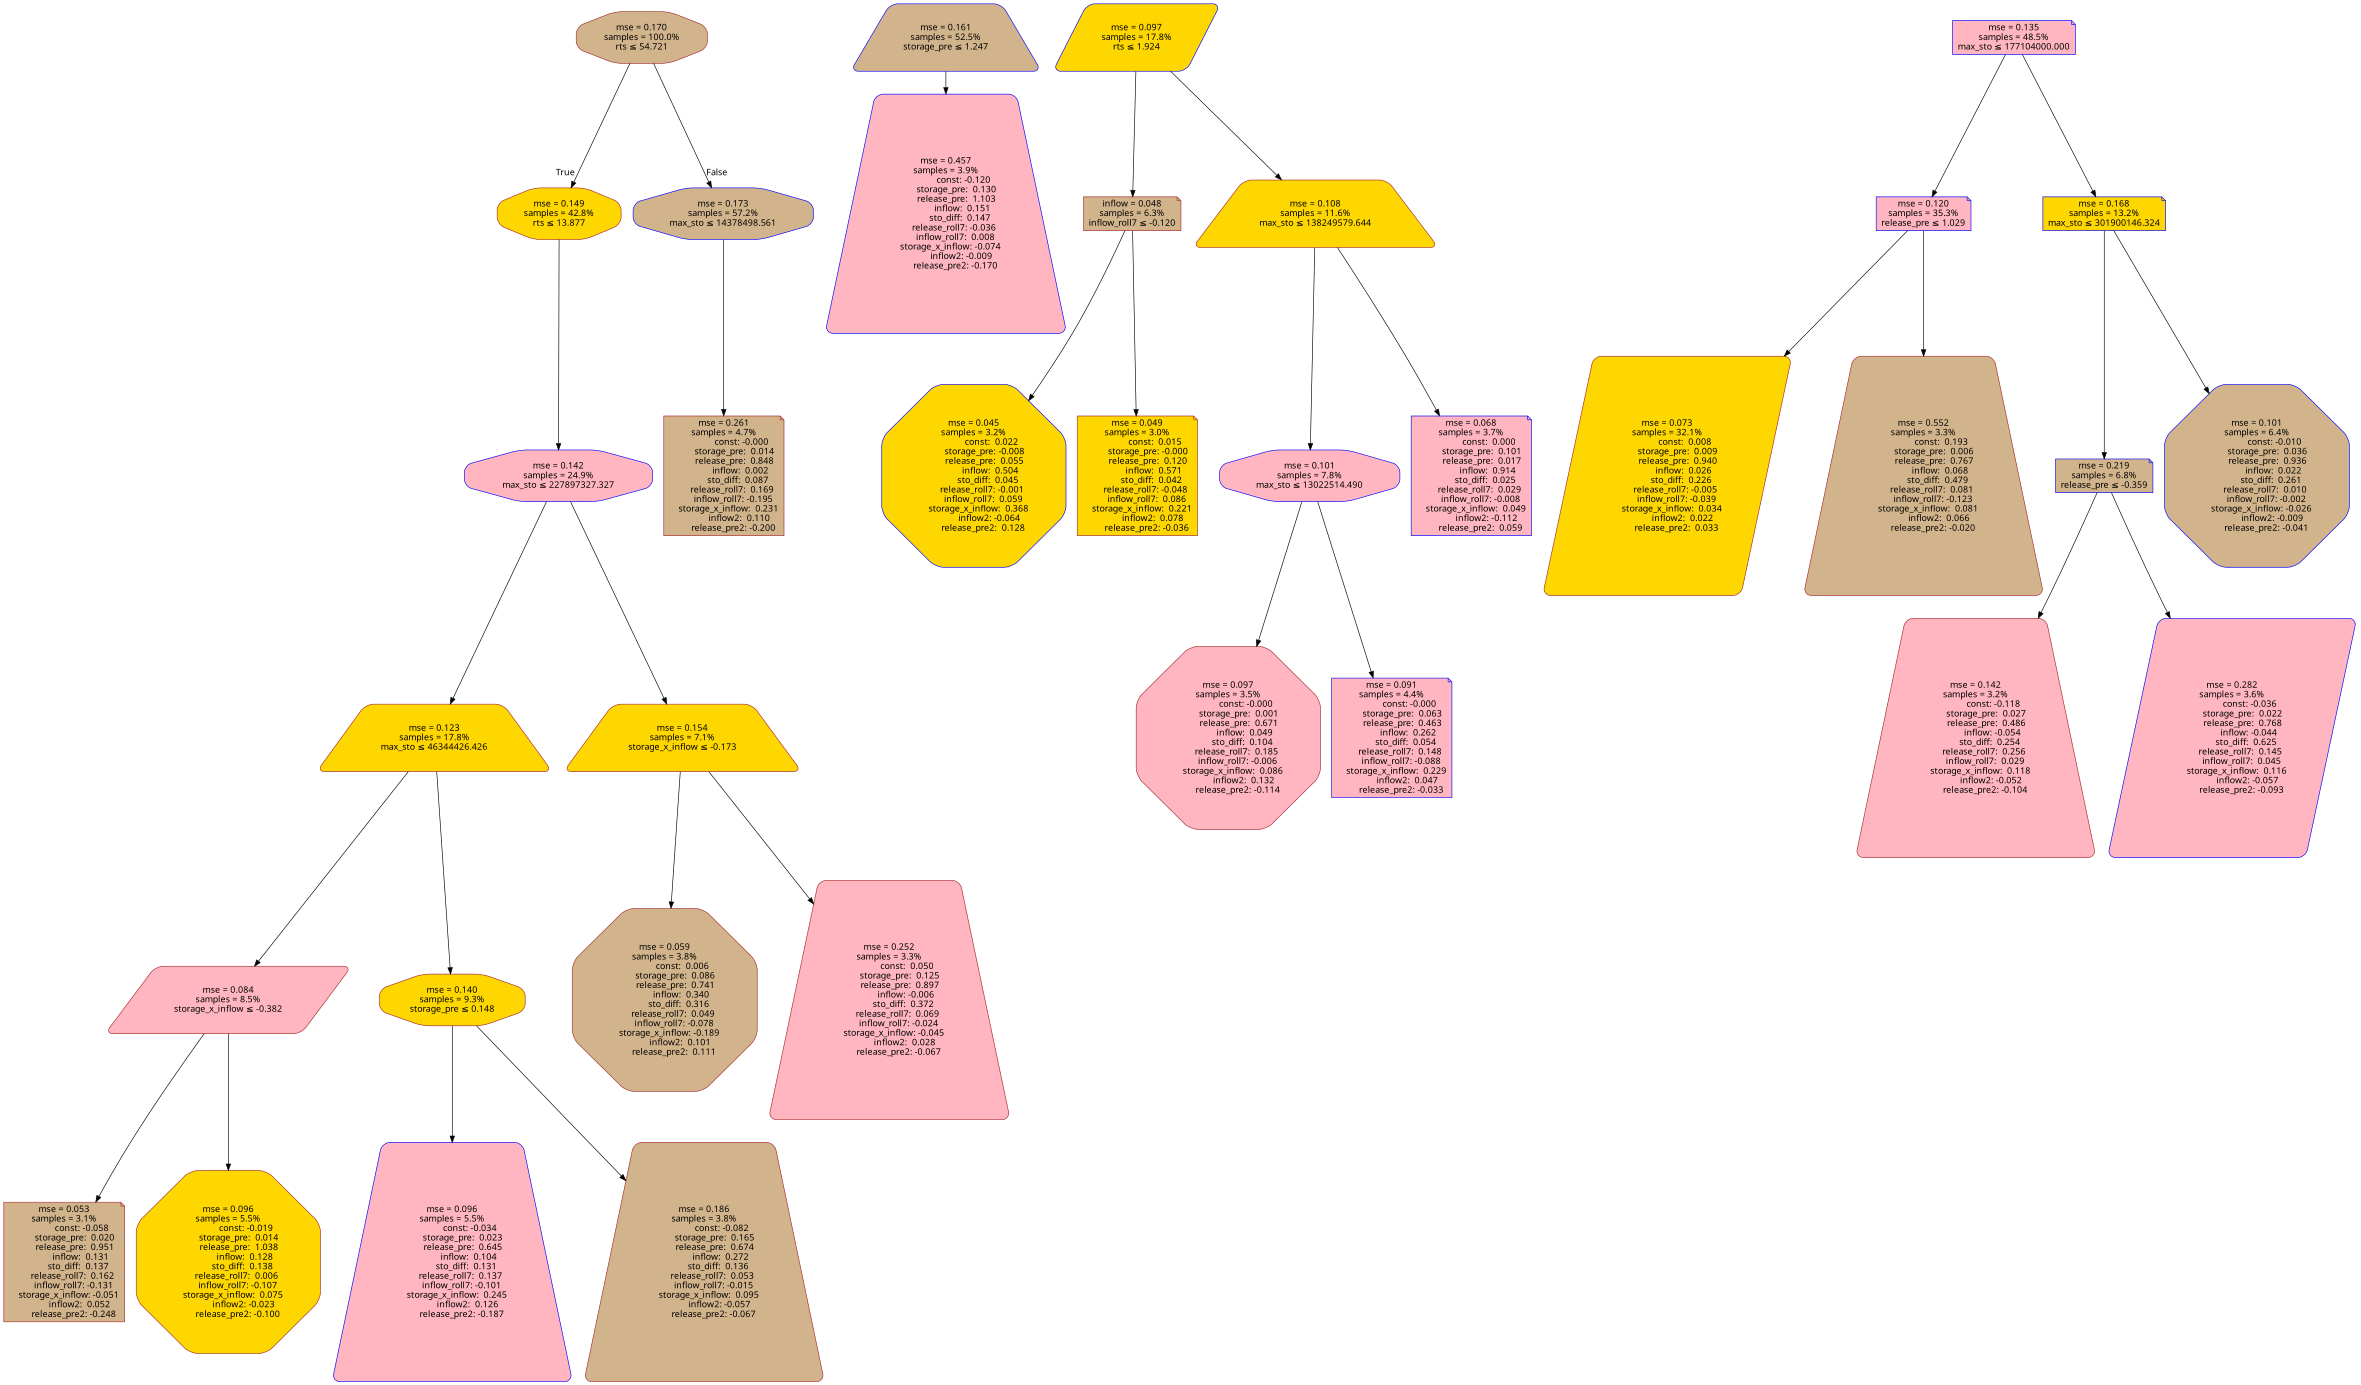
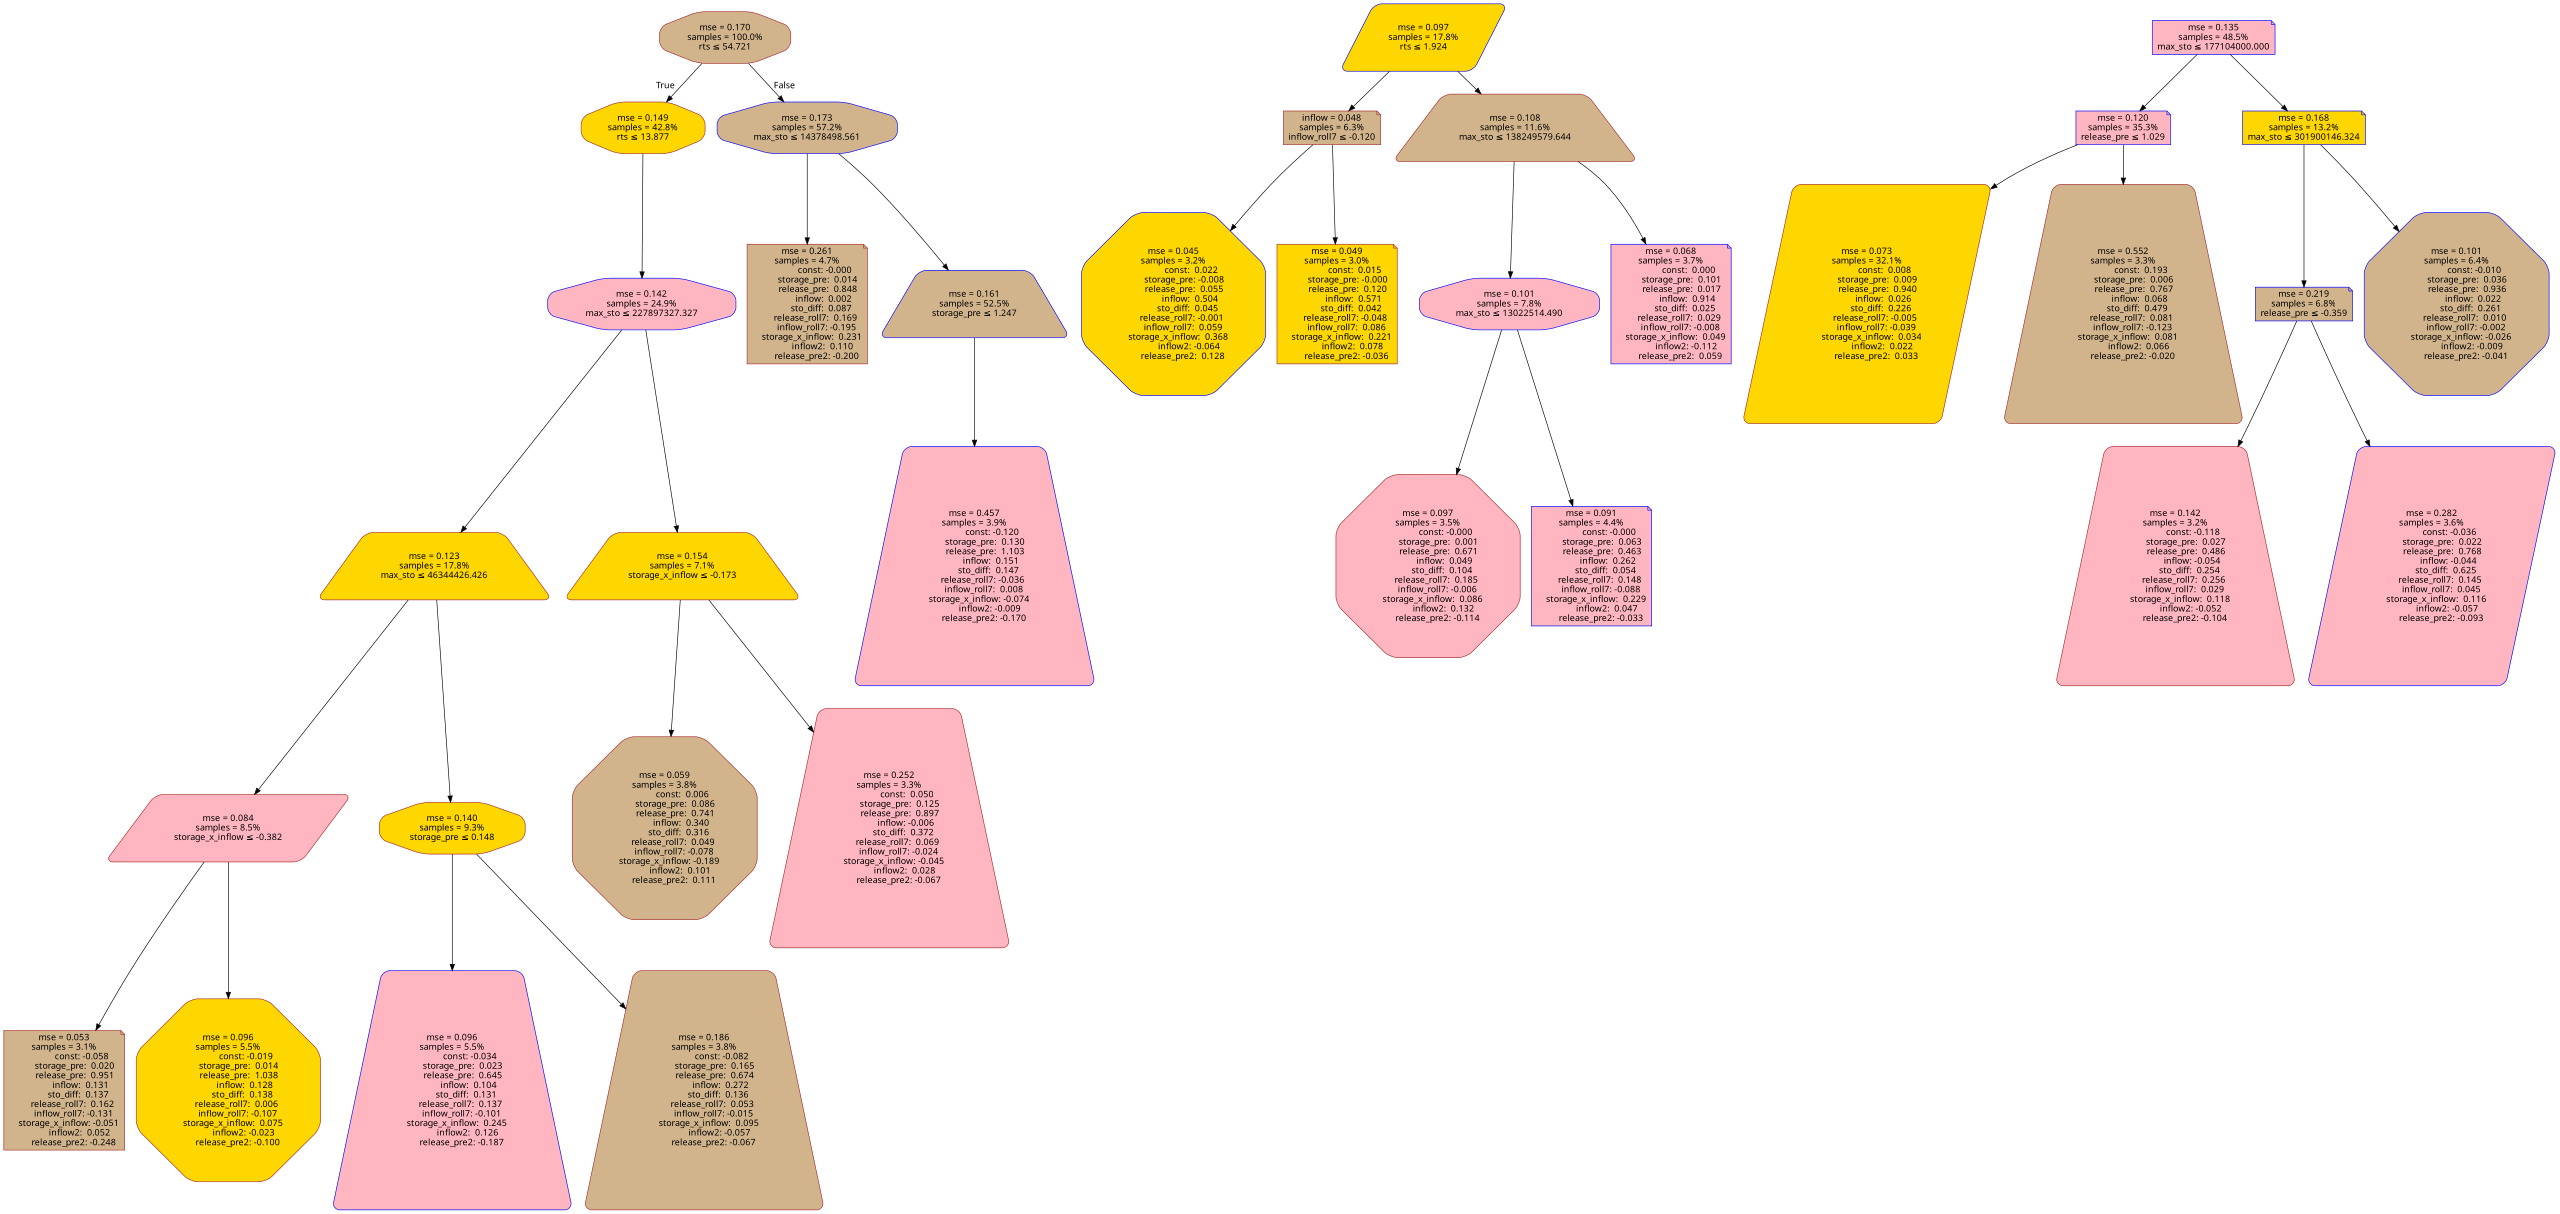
  digraph {
    fontname="Noto Sans"
    node [color=brown fillcolor=lightpink fontname="Noto Sans" shape=octagon style="filled, rounded"]
    edge [fontname="Noto Sans"]
    n1 [fillcolor=tan label="mse = 0.170\nsamples = 100.0%\nrts &le; 54.721"]
    n2 [fillcolor=gold label="mse = 0.149\nsamples = 42.8%\nrts &le; 13.877"]
    n3 [color=blue fillcolor=tan label="mse = 0.173\nsamples = 57.2%\nmax_sto &le; 14378498.561"]
    n4 [color=blue label="mse = 0.142\nsamples = 24.9%\nmax_sto &le; 227897327.327"]
    n5 [fillcolor=tan label="mse = 0.261\nsamples = 4.7%\n               const: -0.000\n         storage_pre:  0.014\n         release_pre:  0.848\n              inflow:  0.002\n            sto_diff:  0.087\n       release_roll7:  0.169\n        inflow_roll7: -0.195\n    storage_x_inflow:  0.231\n             inflow2:  0.110\n        release_pre2: -0.200" shape=note]
    n6 [color=blue fillcolor=tan label="mse = 0.161\nsamples = 52.5%\nstorage_pre &le; 1.247" shape=trapezium]
    n7 [color=blue fillcolor=gold label="mse = 0.097\nsamples = 17.8%\nrts &le; 1.924" shape=parallelogram]
    n8 [fillcolor=tan label="inflow = 0.048\nsamples = 6.3%\ninflow_roll7 &le; -0.120" shape=note]
-   n9 [fillcolor=gold label="mse = 0.108\nsamples = 11.6%\nmax_sto &le; 138249579.644" shape=trapezium]
+   n9 [fillcolor=tan label="mse = 0.108\nsamples = 11.6%\nmax_sto &le; 138249579.644" shape=trapezium]
    n10 [fillcolor=gold label="mse = 0.123\nsamples = 17.8%\nmax_sto &le; 46344426.426" shape=trapezium]
    n11 [fillcolor=gold label="mse = 0.154\nsamples = 7.1%\nstorage_x_inflow &le; -0.173" shape=trapezium]
    n12 [color=blue fillcolor=gold label="mse = 0.045\nsamples = 3.2%\n               const:  0.022\n         storage_pre: -0.008\n         release_pre:  0.055\n              inflow:  0.504\n            sto_diff:  0.045\n       release_roll7: -0.001\n        inflow_roll7:  0.059\n    storage_x_inflow:  0.368\n             inflow2: -0.064\n        release_pre2:  0.128"]
    n13 [fillcolor=gold label="mse = 0.049\nsamples = 3.0%\n               const:  0.015\n         storage_pre: -0.000\n         release_pre:  0.120\n              inflow:  0.571\n            sto_diff:  0.042\n       release_roll7: -0.048\n        inflow_roll7:  0.086\n    storage_x_inflow:  0.221\n             inflow2:  0.078\n        release_pre2: -0.036" shape=note]
    n14 [color=blue label="mse = 0.101\nsamples = 7.8%\nmax_sto &le; 13022514.490"]
    n15 [color=blue label="mse = 0.068\nsamples = 3.7%\n               const:  0.000\n         storage_pre:  0.101\n         release_pre:  0.017\n              inflow:  0.914\n            sto_diff:  0.025\n       release_roll7:  0.029\n        inflow_roll7: -0.008\n    storage_x_inflow:  0.049\n             inflow2: -0.112\n        release_pre2:  0.059" shape=note]
    n16 [label="mse = 0.097\nsamples = 3.5%\n               const: -0.000\n         storage_pre:  0.001\n         release_pre:  0.671\n              inflow:  0.049\n            sto_diff:  0.104\n       release_roll7:  0.185\n        inflow_roll7: -0.006\n    storage_x_inflow:  0.086\n             inflow2:  0.132\n        release_pre2: -0.114"]
    n17 [color=blue label="mse = 0.091\nsamples = 4.4%\n               const: -0.000\n         storage_pre:  0.063\n         release_pre:  0.463\n              inflow:  0.262\n            sto_diff:  0.054\n       release_roll7:  0.148\n        inflow_roll7: -0.088\n    storage_x_inflow:  0.229\n             inflow2:  0.047\n        release_pre2: -0.033" shape=note]
    n18 [label="mse = 0.084\nsamples = 8.5%\nstorage_x_inflow &le; -0.382" shape=parallelogram]
    n19 [fillcolor=gold label="mse = 0.140\nsamples = 9.3%\nstorage_pre &le; 0.148"]
    n20 [fillcolor=tan label="mse = 0.059\nsamples = 3.8%\n               const:  0.006\n         storage_pre:  0.086\n         release_pre:  0.741\n              inflow:  0.340\n            sto_diff:  0.316\n       release_roll7:  0.049\n        inflow_roll7: -0.078\n    storage_x_inflow: -0.189\n             inflow2:  0.101\n        release_pre2:  0.111"]
    n21 [label="mse = 0.252\nsamples = 3.3%\n               const:  0.050\n         storage_pre:  0.125\n         release_pre:  0.897\n              inflow: -0.006\n            sto_diff:  0.372\n       release_roll7:  0.069\n        inflow_roll7: -0.024\n    storage_x_inflow: -0.045\n             inflow2:  0.028\n        release_pre2: -0.067" shape=trapezium]
    n22 [fillcolor=tan label="mse = 0.053\nsamples = 3.1%\n               const: -0.058\n         storage_pre:  0.020\n         release_pre:  0.951\n              inflow:  0.131\n            sto_diff:  0.137\n       release_roll7:  0.162\n        inflow_roll7: -0.131\n    storage_x_inflow: -0.051\n             inflow2:  0.052\n        release_pre2: -0.248" shape=note]
    n23 [fillcolor=gold label="mse = 0.096\nsamples = 5.5%\n               const: -0.019\n         storage_pre:  0.014\n         release_pre:  1.038\n              inflow:  0.128\n            sto_diff:  0.138\n       release_roll7:  0.006\n        inflow_roll7: -0.107\n    storage_x_inflow:  0.075\n             inflow2: -0.023\n        release_pre2: -0.100"]
    n24 [color=blue label="mse = 0.096\nsamples = 5.5%\n               const: -0.034\n         storage_pre:  0.023\n         release_pre:  0.645\n              inflow:  0.104\n            sto_diff:  0.131\n       release_roll7:  0.137\n        inflow_roll7: -0.101\n    storage_x_inflow:  0.245\n             inflow2:  0.126\n        release_pre2: -0.187" shape=trapezium]
    n25 [fillcolor=tan label="mse = 0.186\nsamples = 3.8%\n               const: -0.082\n         storage_pre:  0.165\n         release_pre:  0.674\n              inflow:  0.272\n            sto_diff:  0.136\n       release_roll7:  0.053\n        inflow_roll7: -0.015\n    storage_x_inflow:  0.095\n             inflow2: -0.057\n        release_pre2: -0.067" shape=trapezium]
    n26 [color=blue label="mse = 0.457\nsamples = 3.9%\n               const: -0.120\n         storage_pre:  0.130\n         release_pre:  1.103\n              inflow:  0.151\n            sto_diff:  0.147\n       release_roll7: -0.036\n        inflow_roll7:  0.008\n    storage_x_inflow: -0.074\n             inflow2: -0.009\n        release_pre2: -0.170" shape=trapezium]
    n27 [color=blue label="mse = 0.135\nsamples = 48.5%\nmax_sto &le; 177104000.000" shape=note]
    n28 [color=blue label="mse = 0.120\nsamples = 35.3%\nrelease_pre &le; 1.029" shape=note]
    n29 [color=blue fillcolor=gold label="mse = 0.168\nsamples = 13.2%\nmax_sto &le; 301900146.324" shape=note]
    n30 [fillcolor=gold label="mse = 0.073\nsamples = 32.1%\n               const:  0.008\n         storage_pre:  0.009\n         release_pre:  0.940\n              inflow:  0.026\n            sto_diff:  0.226\n       release_roll7: -0.005\n        inflow_roll7: -0.039\n    storage_x_inflow:  0.034\n             inflow2:  0.022\n        release_pre2:  0.033" shape=parallelogram]
    n31 [fillcolor=tan label="mse = 0.552\nsamples = 3.3%\n               const:  0.193\n         storage_pre:  0.006\n         release_pre:  0.767\n              inflow:  0.068\n            sto_diff:  0.479\n       release_roll7:  0.081\n        inflow_roll7: -0.123\n    storage_x_inflow:  0.081\n             inflow2:  0.066\n        release_pre2: -0.020" shape=trapezium]
    n32 [color=blue fillcolor=tan label="mse = 0.219\nsamples = 6.8%\nrelease_pre &le; -0.359" shape=note]
    n33 [color=blue fillcolor=tan label="mse = 0.101\nsamples = 6.4%\n               const: -0.010\n         storage_pre:  0.036\n         release_pre:  0.936\n              inflow:  0.022\n            sto_diff:  0.261\n       release_roll7:  0.010\n        inflow_roll7: -0.002\n    storage_x_inflow: -0.026\n             inflow2: -0.009\n        release_pre2: -0.041"]
    n34 [label="mse = 0.142\nsamples = 3.2%\n               const: -0.118\n         storage_pre:  0.027\n         release_pre:  0.486\n              inflow: -0.054\n            sto_diff:  0.254\n       release_roll7:  0.256\n        inflow_roll7:  0.029\n    storage_x_inflow:  0.118\n             inflow2: -0.052\n        release_pre2: -0.104" shape=trapezium]
    n35 [color=blue label="mse = 0.282\nsamples = 3.6%\n               const: -0.036\n         storage_pre:  0.022\n         release_pre:  0.768\n              inflow: -0.044\n            sto_diff:  0.625\n       release_roll7:  0.145\n        inflow_roll7:  0.045\n    storage_x_inflow:  0.116\n             inflow2: -0.057\n        release_pre2: -0.093" shape=parallelogram]
    n1 -> n2 [headlabel=True labelangle=45 labeldistance=2.5]
    n1 -> n3 [headlabel=False labelangle=-45 labeldistance=2.5]
    n2 -> n4
    n3 -> n5
+   n3 -> n6
    n4 -> n10
    n4 -> n11
    n6 -> n26
    n7 -> n8
    n7 -> n9
    n8 -> n12
    n8 -> n13
    n9 -> n14
    n9 -> n15
    n10 -> n18
    n10 -> n19
    n11 -> n20
    n11 -> n21
    n14 -> n16
    n14 -> n17
    n18 -> n22
    n18 -> n23
    n19 -> n24
    n19 -> n25
    n27 -> n28
    n27 -> n29
    n28 -> n30
    n28 -> n31
    n29 -> n32
    n29 -> n33
    n32 -> n34
    n32 -> n35
  }
